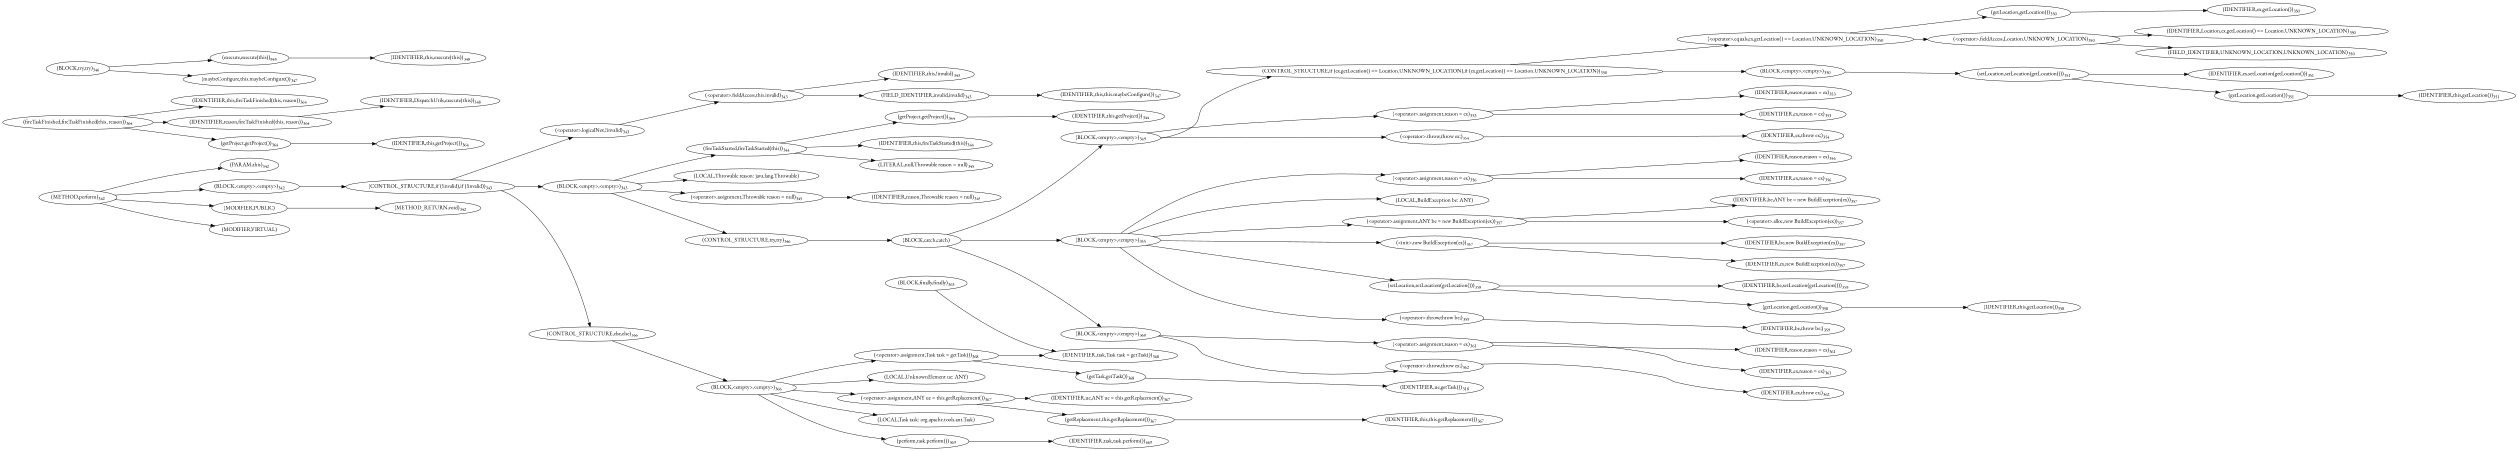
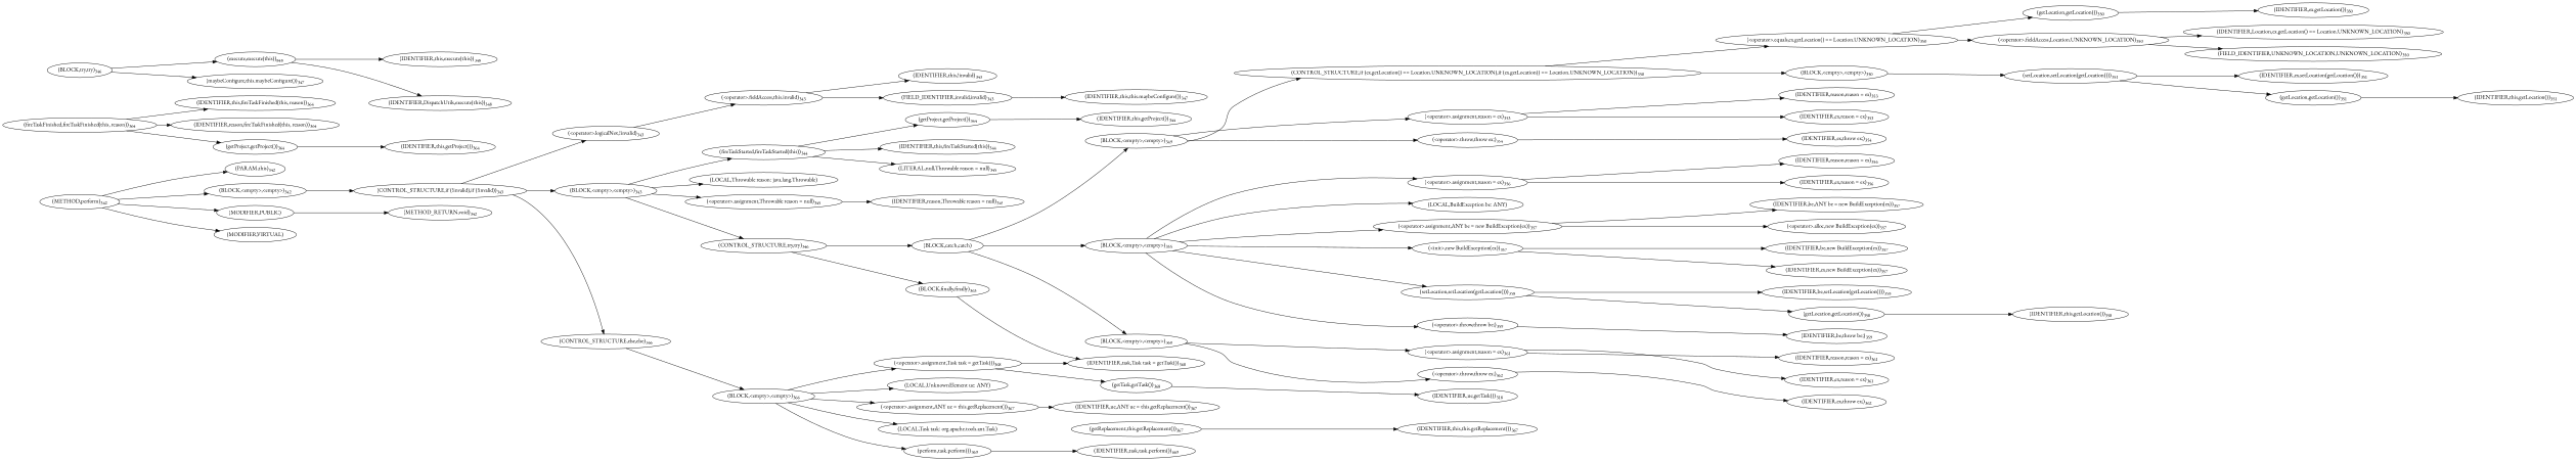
  digraph {
    fontname="EB Garamond"
    rankdir=LR
    node [fontname="EB Garamond"]
    edge [fontname="EB Garamond"]
    n1 [label=<(METHOD,perform)<SUB>342</SUB>>]
    n2 [label=<(PARAM,this)<SUB>342</SUB>>]
    n3 [label=<(BLOCK,&lt;empty&gt;,&lt;empty&gt;)<SUB>342</SUB>>]
    n4 [label=<(MODIFIER,PUBLIC)>]
    n5 [label=<(MODIFIER,VIRTUAL)>]
    n6 [label=<(CONTROL_STRUCTURE,if (!invalid),if (!invalid))<SUB>343</SUB>>]
    n7 [label=<(METHOD_RETURN,void)<SUB>342</SUB>>]
    n8 [label=<(&lt;operator&gt;.logicalNot,!invalid)<SUB>343</SUB>>]
    n9 [label=<(BLOCK,&lt;empty&gt;,&lt;empty&gt;)<SUB>343</SUB>>]
    n10 [label=<(CONTROL_STRUCTURE,else,else)<SUB>366</SUB>>]
    n11 [label=<(&lt;operator&gt;.fieldAccess,this.invalid)<SUB>343</SUB>>]
    n12 [label=<(fireTaskStarted,fireTaskStarted(this))<SUB>344</SUB>>]
    n13 [label=<(LOCAL,Throwable reason: java.lang.Throwable)>]
    n14 [label=<(&lt;operator&gt;.assignment,Throwable reason = null)<SUB>345</SUB>>]
    n15 [label=<(CONTROL_STRUCTURE,try,try)<SUB>346</SUB>>]
    n16 [label=<(BLOCK,&lt;empty&gt;,&lt;empty&gt;)<SUB>366</SUB>>]
    n17 [label=<(IDENTIFIER,this,!invalid)<SUB>343</SUB>>]
    n18 [label=<(FIELD_IDENTIFIER,invalid,invalid)<SUB>343</SUB>>]
    n19 [label=<(IDENTIFIER,this,this.maybeConfigure())<SUB>347</SUB>>]
    n20 [label=<(getProject,getProject())<SUB>344</SUB>>]
    n21 [label=<(IDENTIFIER,this,fireTaskStarted(this))<SUB>344</SUB>>]
    n22 [label=<(LITERAL,null,Throwable reason = null)<SUB>345</SUB>>]
    n23 [label=<(IDENTIFIER,reason,Throwable reason = null)<SUB>345</SUB>>]
    n24 [label=<(BLOCK,catch,catch)>]
    n25 [label=<(BLOCK,finally,finally)<SUB>363</SUB>>]
    n26 [label=<(IDENTIFIER,this,getProject())<SUB>344</SUB>>]
    n27 [label=<(BLOCK,try,try)<SUB>346</SUB>>]
    n28 [label=<(maybeConfigure,this.maybeConfigure())<SUB>347</SUB>>]
    n29 [label=<(execute,execute(this))<SUB>848</SUB>>]
    n30 [label=<(BLOCK,&lt;empty&gt;,&lt;empty&gt;)<SUB>349</SUB>>]
    n31 [label=<(BLOCK,&lt;empty&gt;,&lt;empty&gt;)<SUB>355</SUB>>]
    n32 [label=<(BLOCK,&lt;empty&gt;,&lt;empty&gt;)<SUB>360</SUB>>]
    n33 [label=<(IDENTIFIER,task,Task task = getTask())<SUB>368</SUB>>]
    n34 [label=<(IDENTIFIER,DispatchUtils,execute(this))<SUB>348</SUB>>]
    n35 [label=<(IDENTIFIER,this,execute(this))<SUB>348</SUB>>]
    n36 [label=<(CONTROL_STRUCTURE,if (ex.getLocation() == Location.UNKNOWN_LOCATION),if (ex.getLocation() == Location.UNKNOWN_LOCATION))<SUB>350</SUB>>]
    n37 [label=<(&lt;operator&gt;.assignment,reason = ex)<SUB>353</SUB>>]
    n38 [label=<(&lt;operator&gt;.throw,throw ex;)<SUB>354</SUB>>]
    n39 [label=<(&lt;operator&gt;.assignment,reason = ex)<SUB>356</SUB>>]
    n40 [label=<(LOCAL,BuildException be: ANY)>]
    n41 [label=<(&lt;operator&gt;.assignment,ANY be = new BuildException(ex))<SUB>357</SUB>>]
    n42 [label=<(&lt;init&gt;,new BuildException(ex))<SUB>357</SUB>>]
    n43 [label=<(setLocation,setLocation(getLocation()))<SUB>358</SUB>>]
    n44 [label=<(&lt;operator&gt;.throw,throw be;)<SUB>359</SUB>>]
    n45 [label=<(&lt;operator&gt;.assignment,reason = ex)<SUB>361</SUB>>]
    n46 [label=<(&lt;operator&gt;.throw,throw ex;)<SUB>362</SUB>>]
    n47 [label=<(&lt;operator&gt;.equals,ex.getLocation() == Location.UNKNOWN_LOCATION)<SUB>350</SUB>>]
    n48 [label=<(BLOCK,&lt;empty&gt;,&lt;empty&gt;)<SUB>350</SUB>>]
    n49 [label=<(IDENTIFIER,reason,reason = ex)<SUB>353</SUB>>]
    n50 [label=<(IDENTIFIER,ex,reason = ex)<SUB>353</SUB>>]
    n51 [label=<(IDENTIFIER,ex,throw ex;)<SUB>354</SUB>>]
    n52 [label=<(getLocation,getLocation())<SUB>350</SUB>>]
    n53 [label=<(&lt;operator&gt;.fieldAccess,Location.UNKNOWN_LOCATION)<SUB>350</SUB>>]
    n54 [label=<(setLocation,setLocation(getLocation()))<SUB>351</SUB>>]
    n55 [label=<(IDENTIFIER,ex,getLocation())<SUB>350</SUB>>]
    n56 [label=<(IDENTIFIER,Location,ex.getLocation() == Location.UNKNOWN_LOCATION)<SUB>350</SUB>>]
    n57 [label=<(FIELD_IDENTIFIER,UNKNOWN_LOCATION,UNKNOWN_LOCATION)<SUB>350</SUB>>]
    n58 [label=<(IDENTIFIER,ex,setLocation(getLocation()))<SUB>351</SUB>>]
    n59 [label=<(getLocation,getLocation())<SUB>351</SUB>>]
    n60 [label=<(IDENTIFIER,this,getLocation())<SUB>351</SUB>>]
    n61 [label=<(IDENTIFIER,reason,reason = ex)<SUB>356</SUB>>]
    n62 [label=<(IDENTIFIER,ex,reason = ex)<SUB>356</SUB>>]
    n63 [label=<(IDENTIFIER,be,ANY be = new BuildException(ex))<SUB>357</SUB>>]
    n64 [label=<(&lt;operator&gt;.alloc,new BuildException(ex))<SUB>357</SUB>>]
    n65 [label=<(IDENTIFIER,be,new BuildException(ex))<SUB>357</SUB>>]
    n66 [label=<(IDENTIFIER,ex,new BuildException(ex))<SUB>357</SUB>>]
    n67 [label=<(IDENTIFIER,be,setLocation(getLocation()))<SUB>358</SUB>>]
    n68 [label=<(getLocation,getLocation())<SUB>358</SUB>>]
    n69 [label=<(IDENTIFIER,be,throw be;)<SUB>359</SUB>>]
    n70 [label=<(IDENTIFIER,this,getLocation())<SUB>358</SUB>>]
    n71 [label=<(IDENTIFIER,reason,reason = ex)<SUB>361</SUB>>]
    n72 [label=<(IDENTIFIER,ex,reason = ex)<SUB>361</SUB>>]
    n73 [label=<(IDENTIFIER,ex,throw ex;)<SUB>362</SUB>>]
    n74 [label=<(fireTaskFinished,fireTaskFinished(this, reason))<SUB>364</SUB>>]
    n75 [label=<(getProject,getProject())<SUB>364</SUB>>]
    n76 [label=<(IDENTIFIER,this,fireTaskFinished(this, reason))<SUB>364</SUB>>]
    n77 [label=<(IDENTIFIER,reason,fireTaskFinished(this, reason))<SUB>364</SUB>>]
    n78 [label=<(IDENTIFIER,this,getProject())<SUB>364</SUB>>]
    n79 [label=<(LOCAL,UnknownElement ue: ANY)>]
    n80 [label=<(&lt;operator&gt;.assignment,ANY ue = this.getReplacement())<SUB>367</SUB>>]
    n81 [label=<(LOCAL,Task task: org.apache.tools.ant.Task)>]
    n82 [label=<(&lt;operator&gt;.assignment,Task task = getTask())<SUB>368</SUB>>]
    n83 [label=<(perform,task.perform())<SUB>369</SUB>>]
    n84 [label=<(IDENTIFIER,ue,ANY ue = this.getReplacement())<SUB>367</SUB>>]
    n85 [label=<(getReplacement,this.getReplacement())<SUB>367</SUB>>]
    n86 [label=<(getTask,getTask())<SUB>368</SUB>>]
    n87 [label=<(IDENTIFIER,task,task.perform())<SUB>669</SUB>>]
    n88 [label=<(IDENTIFIER,this,this.getReplacement())<SUB>367</SUB>>]
    n89 [label=<(IDENTIFIER,ue,getTask())<SUB>318</SUB>>]
    n1 -> n2
    n1 -> n3
    n1 -> n4
    n1 -> n5
    n3 -> n6
    n4 -> n7
    n6 -> n8
    n6 -> n9
    n6 -> n10
    n8 -> n11
    n9 -> n12
    n9 -> n13
    n9 -> n14
    n9 -> n15
    n10 -> n16
    n11 -> n17
    n11 -> n18
    n12 -> n20
    n12 -> n21
    n12 -> n22
    n14 -> n23
    n15 -> n24
+   n15 -> n25
    n16 -> n79
    n16 -> n80
    n16 -> n81
    n16 -> n82
    n16 -> n83
    n18 -> n19
    n20 -> n26
    n24 -> n30
    n24 -> n31
    n24 -> n32
    n25 -> n33
    n27 -> n28
    n27 -> n29
-   n77 -> n34
+   n29 -> n34
    n29 -> n35
    n30 -> n36
    n30 -> n37
    n30 -> n38
    n31 -> n39
    n31 -> n40
    n31 -> n41
    n31 -> n42
    n31 -> n43
    n31 -> n44
    n32 -> n45
    n32 -> n46
    n36 -> n47
    n36 -> n48
    n37 -> n49
    n37 -> n50
    n38 -> n51
    n39 -> n61
    n39 -> n62
    n41 -> n63
    n41 -> n64
    n42 -> n65
    n42 -> n66
    n43 -> n67
    n43 -> n68
    n44 -> n69
    n45 -> n71
    n45 -> n72
    n46 -> n73
    n47 -> n52
    n47 -> n53
    n48 -> n54
    n52 -> n55
    n53 -> n56
    n53 -> n57
    n54 -> n58
    n54 -> n59
    n59 -> n60
    n68 -> n70
    n74 -> n75
    n74 -> n76
    n74 -> n77
    n75 -> n78
    n80 -> n84
-   n80 -> n85
    n82 -> n33
    n82 -> n86
    n83 -> n87
    n85 -> n88
    n86 -> n89
  }
